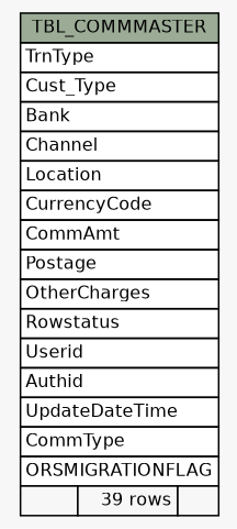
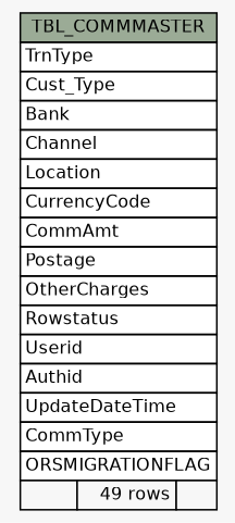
  digraph {
    bgcolor="#f7f7f7"
    fontname=Helvetica
    fontsize=11
    nodesep=0.18
    rankdir=RL
    ranksep=0.46
-   n1 [fontname=Helvetica fontsize=11 label=<     <TABLE BORDER="0" CELLBORDER="1" CELLSPACING="0" BGCOLOR="#ffffff">       <TR><TD COLSPAN="3" BGCOLOR="#9bab96" ALIGN="CENTER">TBL_COMMMASTER</TD></TR>       <TR><TD PORT="TrnType" COLSPAN="3" ALIGN="LEFT">TrnType</TD></TR>       <TR><TD PORT="Cust_Type" COLSPAN="3" ALIGN="LEFT">Cust_Type</TD></TR>       <TR><TD PORT="Bank" COLSPAN="3" ALIGN="LEFT">Bank</TD></TR>       <TR><TD PORT="Channel" COLSPAN="3" ALIGN="LEFT">Channel</TD></TR>       <TR><TD PORT="Location" COLSPAN="3" ALIGN="LEFT">Location</TD></TR>       <TR><TD PORT="CurrencyCode" COLSPAN="3" ALIGN="LEFT">CurrencyCode</TD></TR>       <TR><TD PORT="CommAmt" COLSPAN="3" ALIGN="LEFT">CommAmt</TD></TR>       <TR><TD PORT="Postage" COLSPAN="3" ALIGN="LEFT">Postage</TD></TR>       <TR><TD PORT="OtherCharges" COLSPAN="3" ALIGN="LEFT">OtherCharges</TD></TR>       <TR><TD PORT="Rowstatus" COLSPAN="3" ALIGN="LEFT">Rowstatus</TD></TR>       <TR><TD PORT="Userid" COLSPAN="3" ALIGN="LEFT">Userid</TD></TR>       <TR><TD PORT="Authid" COLSPAN="3" ALIGN="LEFT">Authid</TD></TR>       <TR><TD PORT="UpdateDateTime" COLSPAN="3" ALIGN="LEFT">UpdateDateTime</TD></TR>       <TR><TD PORT="CommType" COLSPAN="3" ALIGN="LEFT">CommType</TD></TR>       <TR><TD PORT="ORSMIGRATIONFLAG" COLSPAN="3" ALIGN="LEFT">ORSMIGRATIONFLAG</TD></TR>       <TR><TD ALIGN="LEFT" BGCOLOR="#f7f7f7">  </TD><TD ALIGN="RIGHT" BGCOLOR="#f7f7f7">39 rows</TD><TD ALIGN="RIGHT" BGCOLOR="#f7f7f7">  </TD></TR>     </TABLE>> shape=plaintext]
+   n1 [fontname=Helvetica fontsize=11 label=<     <TABLE BORDER="0" CELLBORDER="1" CELLSPACING="0" BGCOLOR="#ffffff">       <TR><TD COLSPAN="3" BGCOLOR="#9bab96" ALIGN="CENTER">TBL_COMMMASTER</TD></TR>       <TR><TD PORT="TrnType" COLSPAN="3" ALIGN="LEFT">TrnType</TD></TR>       <TR><TD PORT="Cust_Type" COLSPAN="3" ALIGN="LEFT">Cust_Type</TD></TR>       <TR><TD PORT="Bank" COLSPAN="3" ALIGN="LEFT">Bank</TD></TR>       <TR><TD PORT="Channel" COLSPAN="3" ALIGN="LEFT">Channel</TD></TR>       <TR><TD PORT="Location" COLSPAN="3" ALIGN="LEFT">Location</TD></TR>       <TR><TD PORT="CurrencyCode" COLSPAN="3" ALIGN="LEFT">CurrencyCode</TD></TR>       <TR><TD PORT="CommAmt" COLSPAN="3" ALIGN="LEFT">CommAmt</TD></TR>       <TR><TD PORT="Postage" COLSPAN="3" ALIGN="LEFT">Postage</TD></TR>       <TR><TD PORT="OtherCharges" COLSPAN="3" ALIGN="LEFT">OtherCharges</TD></TR>       <TR><TD PORT="Rowstatus" COLSPAN="3" ALIGN="LEFT">Rowstatus</TD></TR>       <TR><TD PORT="Userid" COLSPAN="3" ALIGN="LEFT">Userid</TD></TR>       <TR><TD PORT="Authid" COLSPAN="3" ALIGN="LEFT">Authid</TD></TR>       <TR><TD PORT="UpdateDateTime" COLSPAN="3" ALIGN="LEFT">UpdateDateTime</TD></TR>       <TR><TD PORT="CommType" COLSPAN="3" ALIGN="LEFT">CommType</TD></TR>       <TR><TD PORT="ORSMIGRATIONFLAG" COLSPAN="3" ALIGN="LEFT">ORSMIGRATIONFLAG</TD></TR>       <TR><TD ALIGN="LEFT" BGCOLOR="#f7f7f7">  </TD><TD ALIGN="RIGHT" BGCOLOR="#f7f7f7">49 rows</TD><TD ALIGN="RIGHT" BGCOLOR="#f7f7f7">  </TD></TR>     </TABLE>> shape=plaintext]
  }
